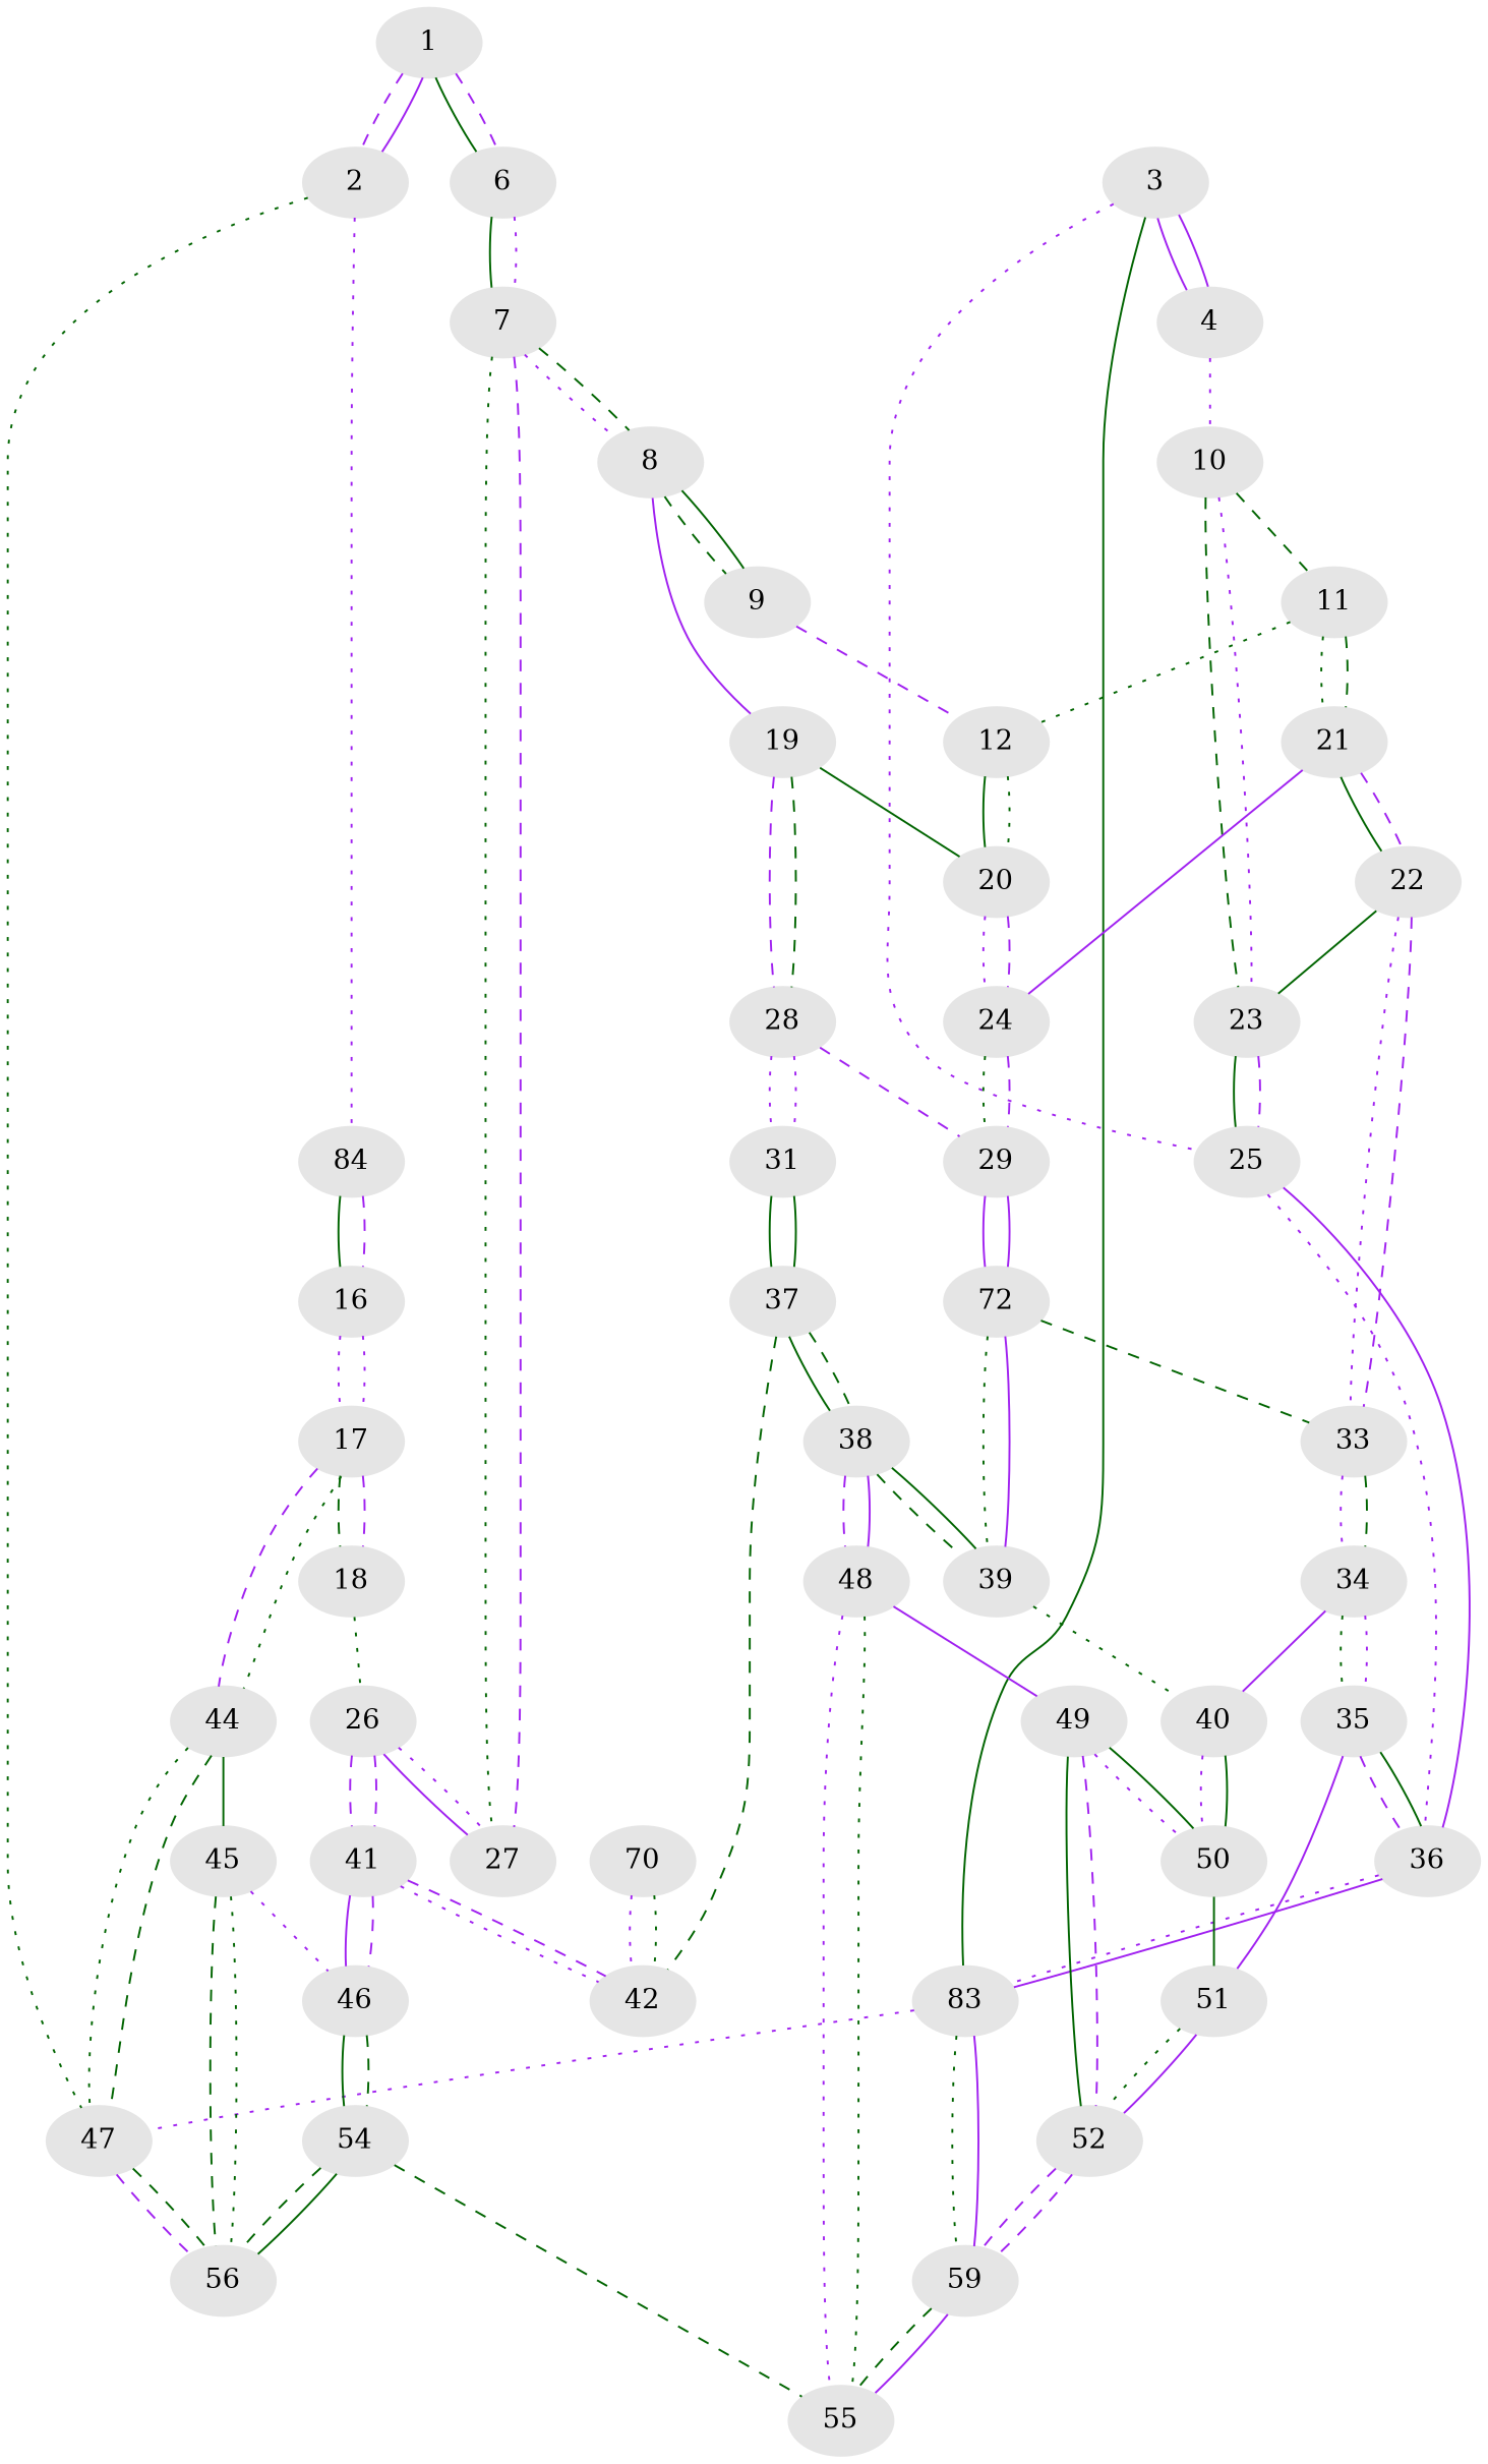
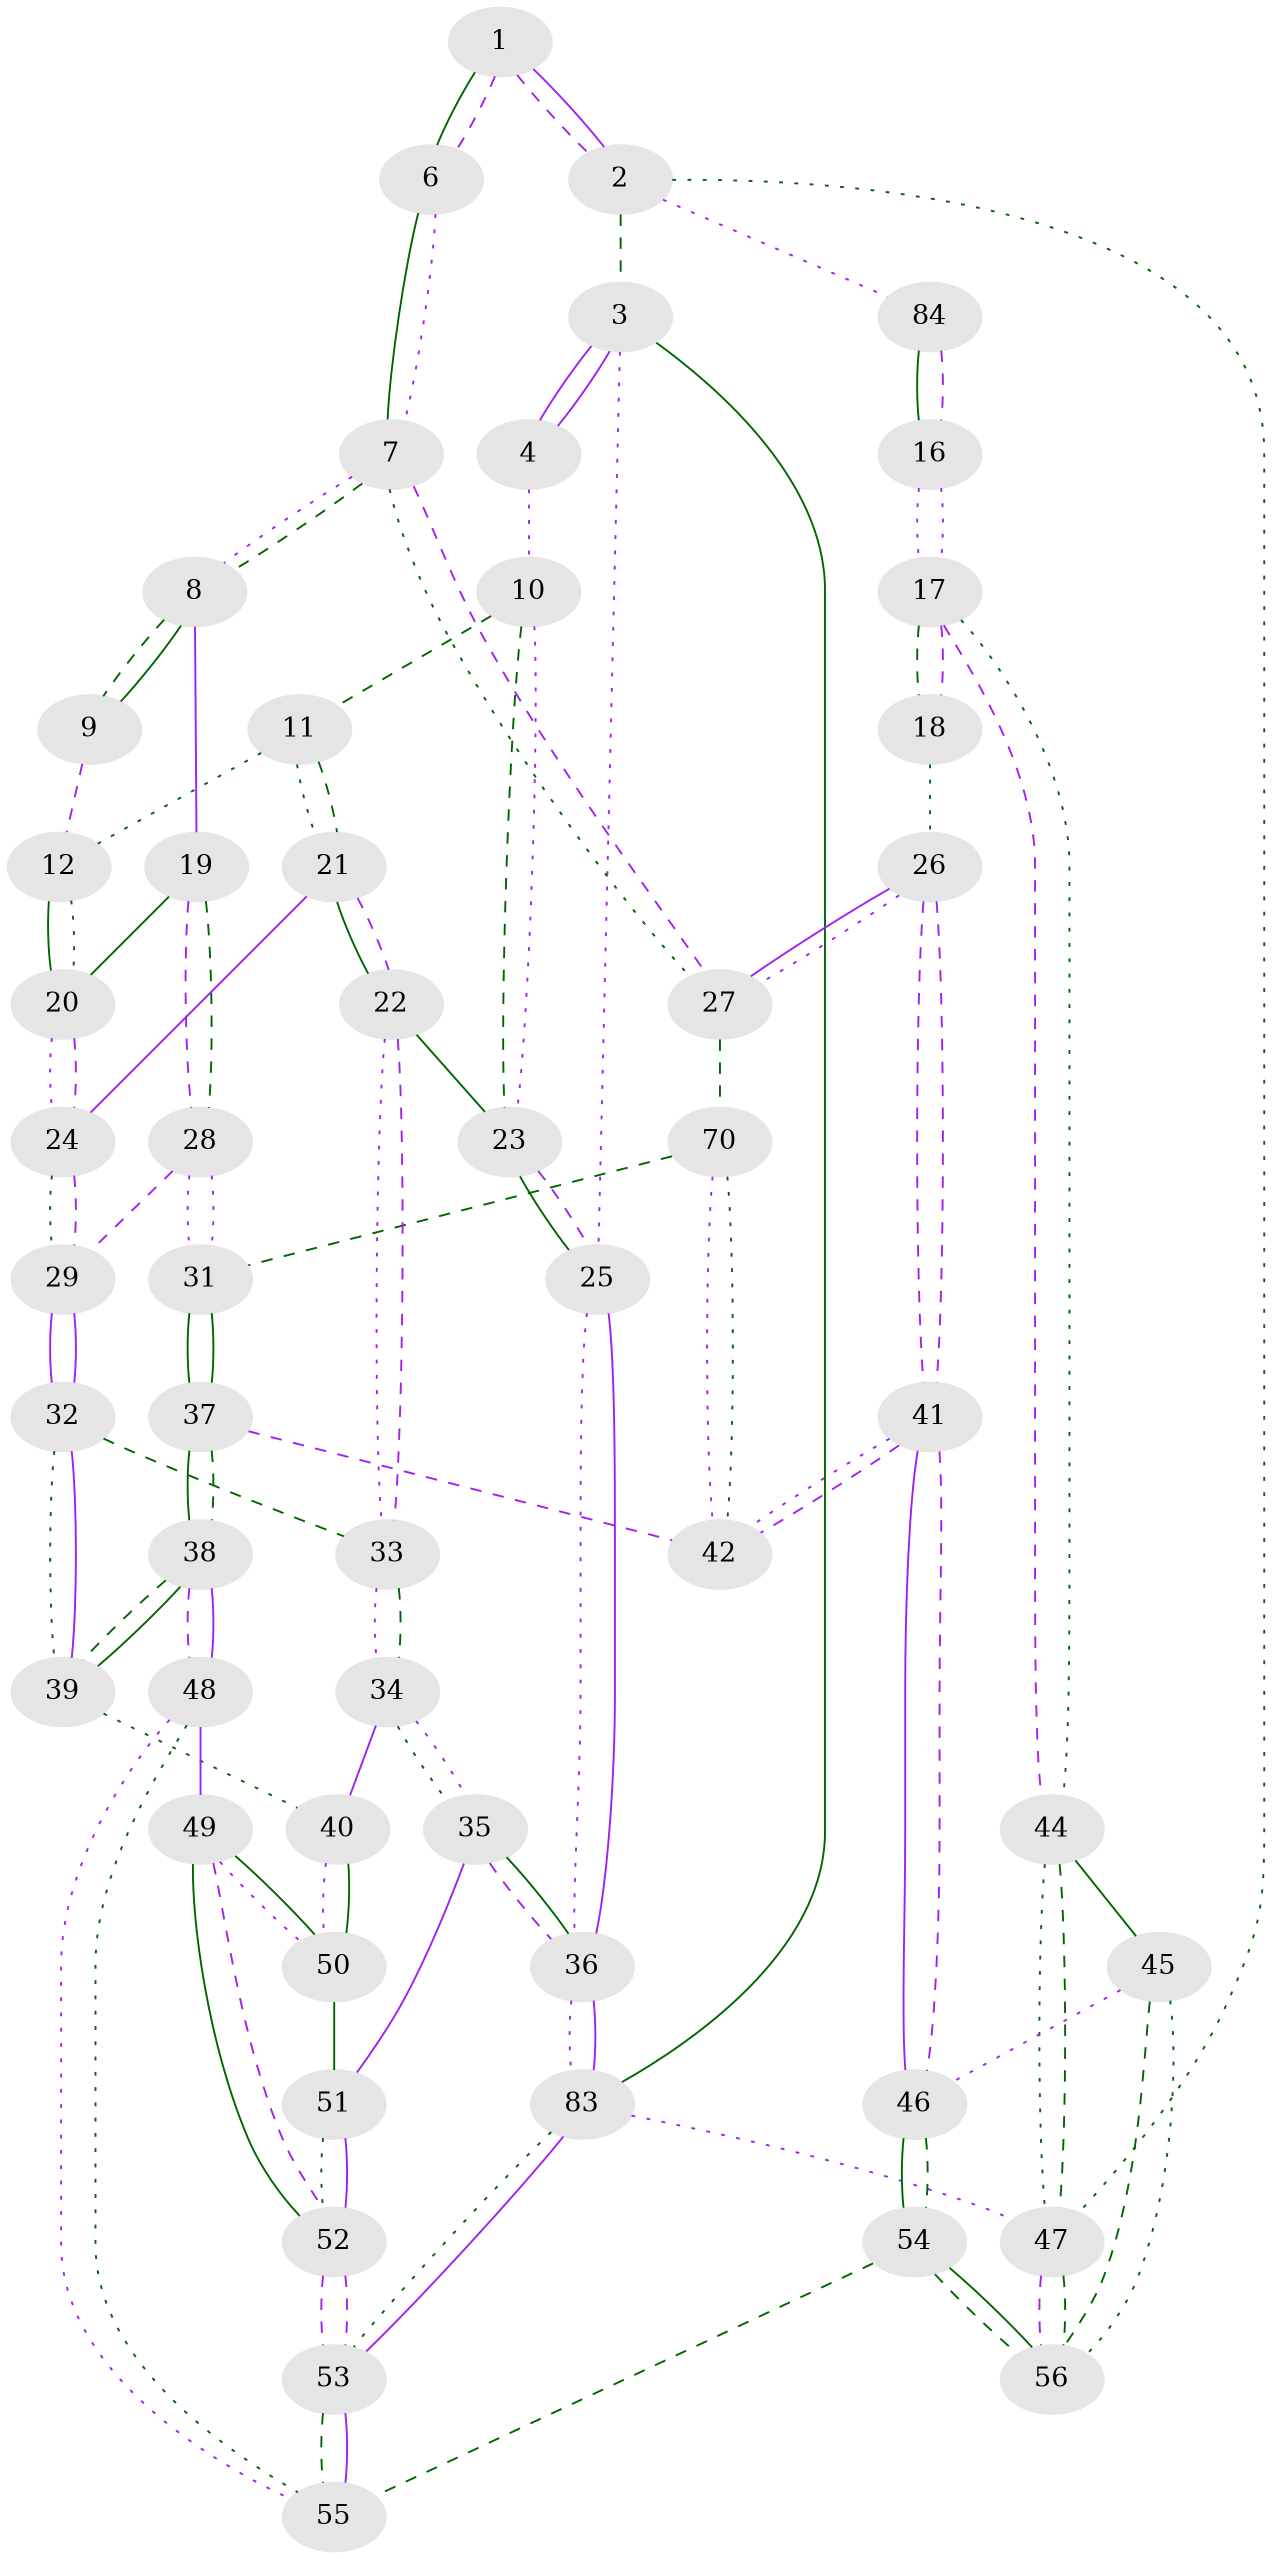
  graph {
    node [color=gray90 style=filled]
    edge [color=purple style=dashed]
    1
    2
    6
    3
    n5 [label=84]
    47
    7
    4
    25
    n10 [label=83]
    16
    56
    10
    36
-   53 [label=59]
+   53
    11
    23
    9
    12
    8
    27
    19
    n23 [label=70]
    20
    28
    21
    24
    22
    17
    18
    26
    44
    45
    41
    29
    31
    33
    34
-   32 [label=72]
+   32
    42
    46
    37
    39
    38
    40
    35
    51
    50
    52
    48
    49
    55
    54
    1 -- 2
    1 -- 2 [style=solid]
    1 -- 6 [color=darkgreen style=solid]
    1 -- 6
+   2 -- 3 [color=darkgreen]
    2 -- n5 [style=dotted]
    2 -- 47 [color=darkgreen style=dotted]
    6 -- 7 [color=darkgreen style=solid]
    6 -- 7 [style=dotted]
    3 -- 4 [style=solid]
    3 -- 4 [style=solid]
    3 -- 25 [style=dotted]
    3 -- n10 [color=darkgreen style=solid]
    n5 -- 16 [color=darkgreen style=solid]
    n5 -- 16
    47 -- 56
    47 -- 56 [color=darkgreen]
    7 -- 8 [style=dotted]
    7 -- 8 [color=darkgreen]
    7 -- 27 [color=darkgreen style=dotted]
    7 -- 27
    4 -- 10 [style=dotted]
    25 -- 36 [style=dotted]
    25 -- 36 [style=solid]
    n10 -- 47 [style=dotted]
    n10 -- 53 [color=darkgreen style=dotted]
    n10 -- 53 [style=solid]
    16 -- 17 [style=dotted]
    16 -- 17 [style=dotted]
    10 -- 11 [color=darkgreen]
    10 -- 23 [color=darkgreen]
    10 -- 23 [style=dotted]
    36 -- n10 [style=dotted]
    36 -- n10 [style=solid]
    53 -- 55 [color=darkgreen]
    53 -- 55 [style=solid]
    11 -- 12 [color=darkgreen style=dotted]
    11 -- 21 [color=darkgreen style=dotted]
    11 -- 21 [color=darkgreen]
    23 -- 25 [color=darkgreen style=solid]
    23 -- 25
    9 -- 12
    12 -- 20 [color=darkgreen style=solid]
    12 -- 20 [color=darkgreen style=dotted]
    8 -- 9 [color=darkgreen]
    8 -- 9 [color=darkgreen style=solid]
    8 -- 19 [style=solid]
+   27 -- n23 [color=darkgreen]
    19 -- 20 [color=darkgreen style=solid]
    19 -- 28
    19 -- 28 [color=darkgreen]
+   n23 -- 31 [color=darkgreen]
    n23 -- 42 [style=dotted]
    n23 -- 42 [color=darkgreen style=dotted]
    20 -- 24 [style=dotted]
    20 -- 24
    28 -- 29
    28 -- 31 [style=dotted]
    28 -- 31 [style=dotted]
    21 -- 24 [style=solid]
    21 -- 22 [color=darkgreen style=solid]
    21 -- 22
    24 -- 29 [color=darkgreen style=dotted]
    24 -- 29
    22 -- 23 [color=darkgreen style=solid]
    22 -- 33 [style=dotted]
    22 -- 33
    17 -- 18 [color=darkgreen]
    17 -- 18
    17 -- 44
    17 -- 44 [color=darkgreen style=dotted]
    18 -- 26 [color=darkgreen style=dotted]
    26 -- 27 [style=solid]
    26 -- 27 [style=dotted]
    26 -- 41
    26 -- 41
    44 -- 47 [color=darkgreen style=dotted]
    44 -- 47 [color=darkgreen]
    44 -- 45 [color=darkgreen style=solid]
    45 -- 56 [color=darkgreen]
    45 -- 56 [color=darkgreen style=dotted]
    45 -- 46 [style=dotted]
    41 -- 42 [style=dotted]
    41 -- 42
    41 -- 46 [style=solid]
    41 -- 46
    29 -- 32 [style=solid]
    29 -- 32 [style=solid]
    31 -- 37 [color=darkgreen style=solid]
    31 -- 37 [color=darkgreen style=solid]
    33 -- 34 [style=dotted]
    33 -- 34 [color=darkgreen]
    34 -- 40 [style=solid]
    34 -- 35 [color=darkgreen style=dotted]
    34 -- 35 [style=dotted]
    32 -- 33 [color=darkgreen]
    32 -- 39 [color=darkgreen style=dotted]
    32 -- 39 [style=solid]
    46 -- 54 [color=darkgreen style=solid]
    46 -- 54 [color=darkgreen]
-   37 -- 42 [color=darkgreen]
+   37 -- 42
    37 -- 38 [color=darkgreen style=solid]
    37 -- 38 [color=darkgreen]
    39 -- 40 [color=darkgreen style=dotted]
    38 -- 39 [color=darkgreen]
    38 -- 39 [color=darkgreen style=solid]
    38 -- 48
    38 -- 48 [style=solid]
    40 -- 50 [style=dotted]
    40 -- 50 [color=darkgreen style=solid]
    35 -- 36
    35 -- 36 [color=darkgreen style=solid]
    35 -- 51 [style=solid]
    51 -- 52 [color=darkgreen style=dotted]
    51 -- 52 [style=solid]
    50 -- 51 [color=darkgreen style=solid]
    52 -- 53
    52 -- 53
    48 -- 49 [style=solid]
    48 -- 55 [style=dotted]
    48 -- 55 [color=darkgreen style=dotted]
    49 -- 50 [style=dotted]
    49 -- 50 [color=darkgreen style=solid]
    49 -- 52 [color=darkgreen style=solid]
    49 -- 52
    54 -- 56 [color=darkgreen]
    54 -- 56 [color=darkgreen style=solid]
    54 -- 55 [color=darkgreen]
  }
